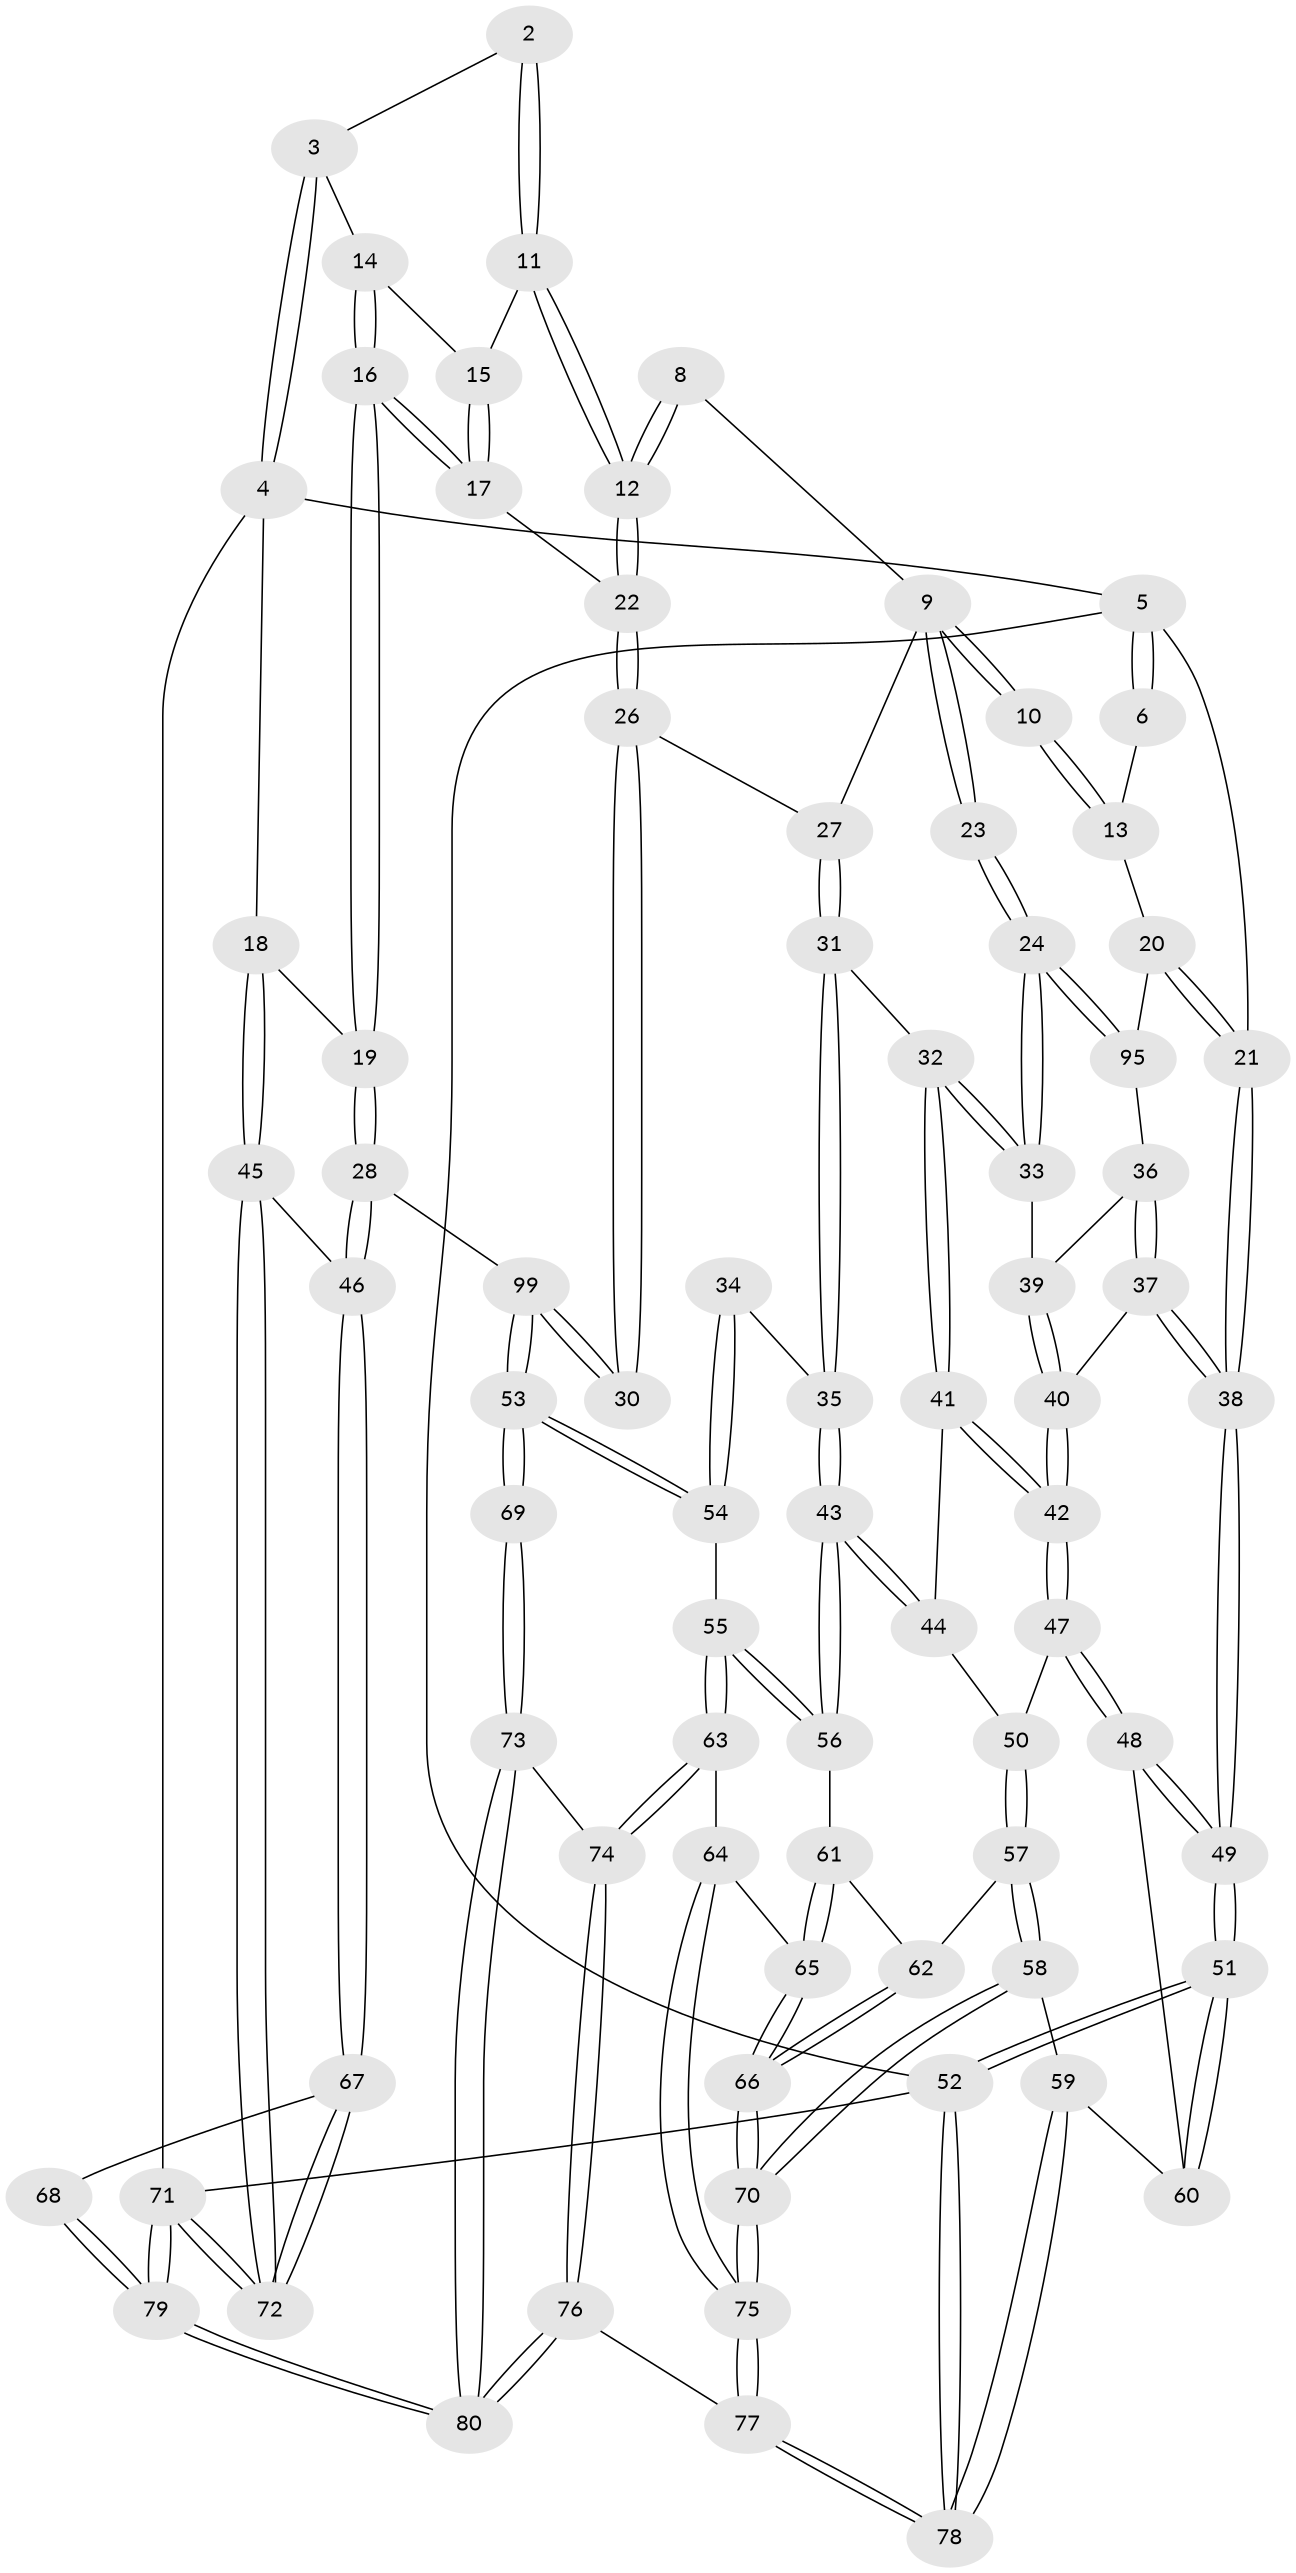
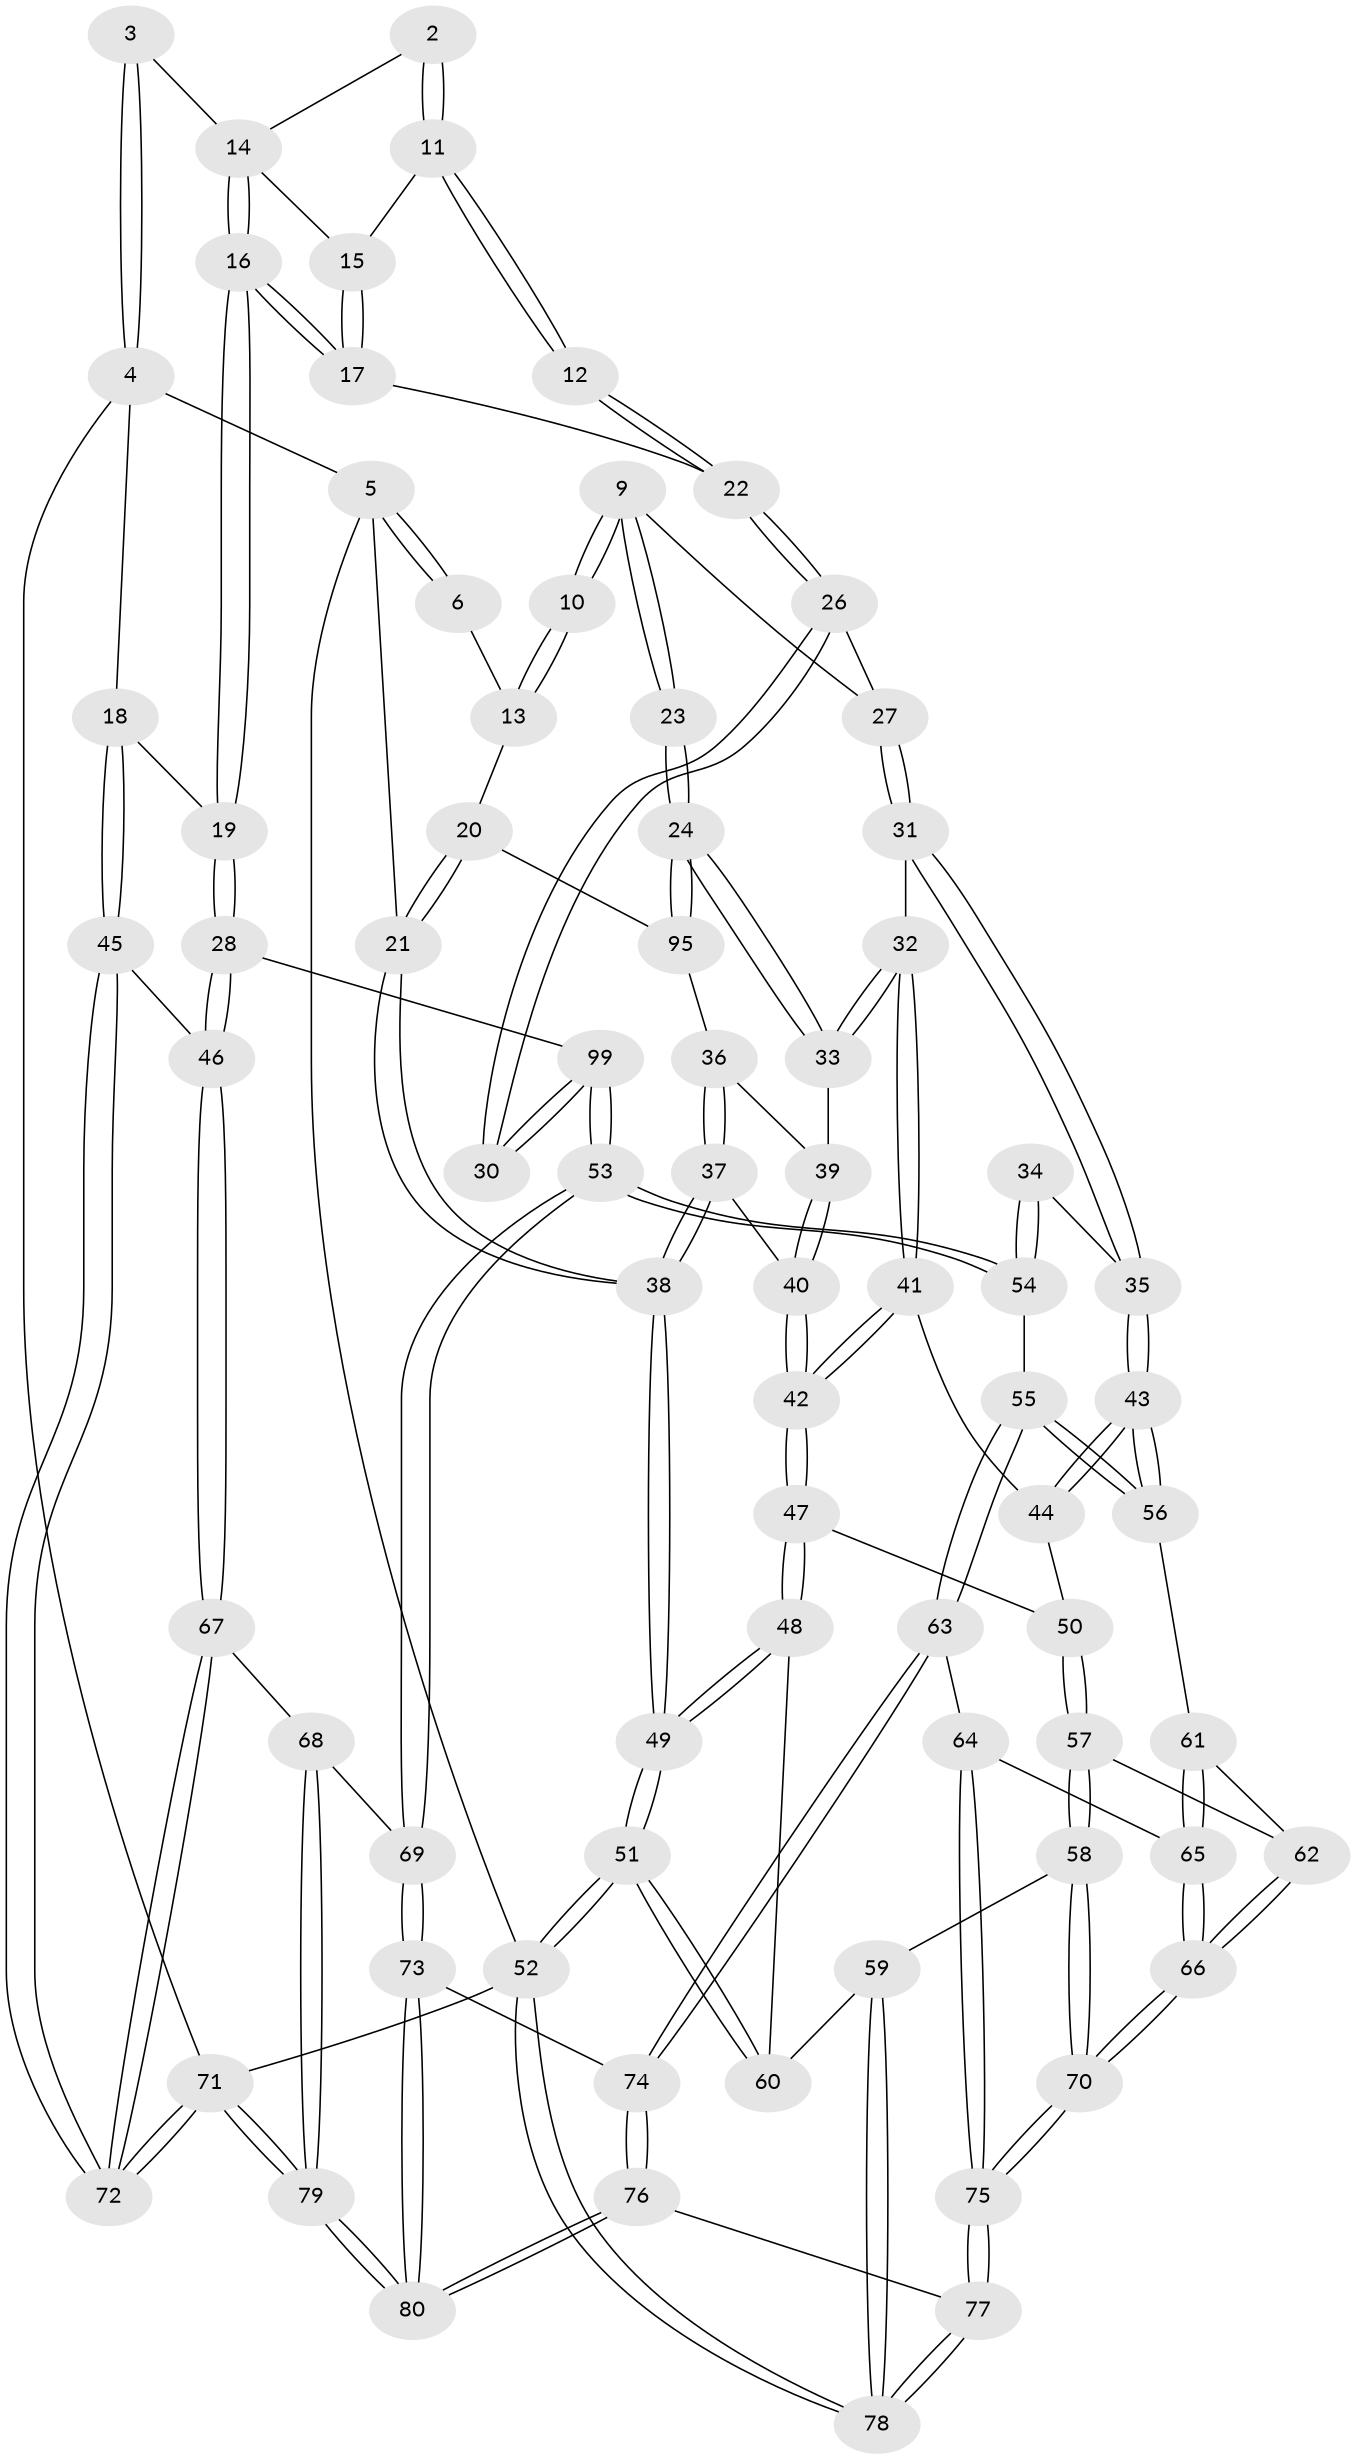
  graph {
    fontname=Lato
    node [color=gray90 fontname=Lato style=filled]
    edge [fontname=Lato]
    2
    3
    11
-   8
    9
    12
    4
    14
    15
    5
    18
    71
    16
    6
    21
    52
    19
    45
    72
    79
    13
    38
    78
    20
    10
    23
    27
    22
    24
    17
    26
    n32 [label=95]
    28
    46
    n35 [label=99]
    36
    49
    30
    33
    31
    39
    37
    32
    35
    53
    67
    54
    69
    34
    41
    43
    42
    44
    40
    55
    56
    51
    47
    50
    48
    61
    57
    68
    60
    58
    62
    73
    63
    64
    74
    65
    59
    70
    66
    75
    76
    77
    80
-   2 -- 3
+   2 -- 14
    2 -- 11
    2 -- 11
    3 -- 4
    3 -- 4
    3 -- 14
    11 -- 12
    11 -- 12
    11 -- 15
-   8 -- 9
-   8 -- 12
-   8 -- 12
    9 -- 10
    9 -- 10
    9 -- 23
    9 -- 23
    9 -- 27
    12 -- 22
    12 -- 22
    4 -- 5
    4 -- 18
    4 -- 71
    14 -- 15
    14 -- 16
    14 -- 16
    15 -- 17
    15 -- 17
    5 -- 6
    5 -- 6
    5 -- 21
    5 -- 52
    18 -- 19
    18 -- 45
    18 -- 45
    71 -- 72
    71 -- 72
    71 -- 79
    71 -- 79
    16 -- 19
    16 -- 19
    16 -- 17
    16 -- 17
    6 -- 13
    21 -- 38
    21 -- 38
    52 -- 71
    52 -- 78
    52 -- 78
    19 -- 28
    19 -- 28
    45 -- 72
    45 -- 72
    45 -- 46
    79 -- 80
    79 -- 80
    13 -- 20
    38 -- 49
    38 -- 49
    20 -- 21
    20 -- 21
    20 -- n32
    10 -- 13
    10 -- 13
    23 -- 24
    23 -- 24
    27 -- 31
    27 -- 31
    22 -- 26
    22 -- 26
    24 -- n32
    24 -- n32
    24 -- 33
    24 -- 33
    17 -- 22
    26 -- 27
    26 -- 30
    26 -- 30
    n32 -- 36
    28 -- 46
    28 -- 46
    28 -- n35
    46 -- 67
    46 -- 67
    n35 -- 30
    n35 -- 30
    n35 -- 53
    n35 -- 53
    36 -- 39
    36 -- 37
    36 -- 37
    49 -- 51
    49 -- 51
    33 -- 39
    31 -- 32
    31 -- 35
    31 -- 35
    39 -- 40
    39 -- 40
    37 -- 38
    37 -- 38
    37 -- 40
    32 -- 33
    32 -- 33
    32 -- 41
    32 -- 41
    35 -- 43
    35 -- 43
    53 -- 54
    53 -- 54
    53 -- 69
    53 -- 69
    67 -- 72
    67 -- 72
    67 -- 68
    54 -- 55
    69 -- 73
    69 -- 73
    34 -- 35
    34 -- 54
    34 -- 54
    41 -- 42
    41 -- 42
    41 -- 44
    43 -- 44
    43 -- 44
    43 -- 56
    43 -- 56
    42 -- 47
    42 -- 47
    44 -- 50
    40 -- 42
    40 -- 42
    55 -- 56
    55 -- 56
    55 -- 63
    55 -- 63
    56 -- 61
    51 -- 52
    51 -- 52
    51 -- 60
    51 -- 60
    47 -- 50
    47 -- 48
    47 -- 48
    50 -- 57
    50 -- 57
    48 -- 49
    48 -- 49
    48 -- 60
    61 -- 62
    61 -- 65
    61 -- 65
    57 -- 58
    57 -- 58
    57 -- 62
    68 -- 79
    68 -- 79
+   68 -- 69
    58 -- 59
    58 -- 70
    58 -- 70
    62 -- 66
    62 -- 66
    73 -- 74
    73 -- 80
    73 -- 80
    63 -- 64
    63 -- 74
    63 -- 74
    64 -- 65
    64 -- 75
    64 -- 75
    74 -- 76
    74 -- 76
    65 -- 66
    65 -- 66
    59 -- 78
    59 -- 78
    59 -- 60
    70 -- 75
    70 -- 75
    66 -- 70
    66 -- 70
    75 -- 77
    75 -- 77
    76 -- 77
    76 -- 80
    76 -- 80
    77 -- 78
    77 -- 78
  }
